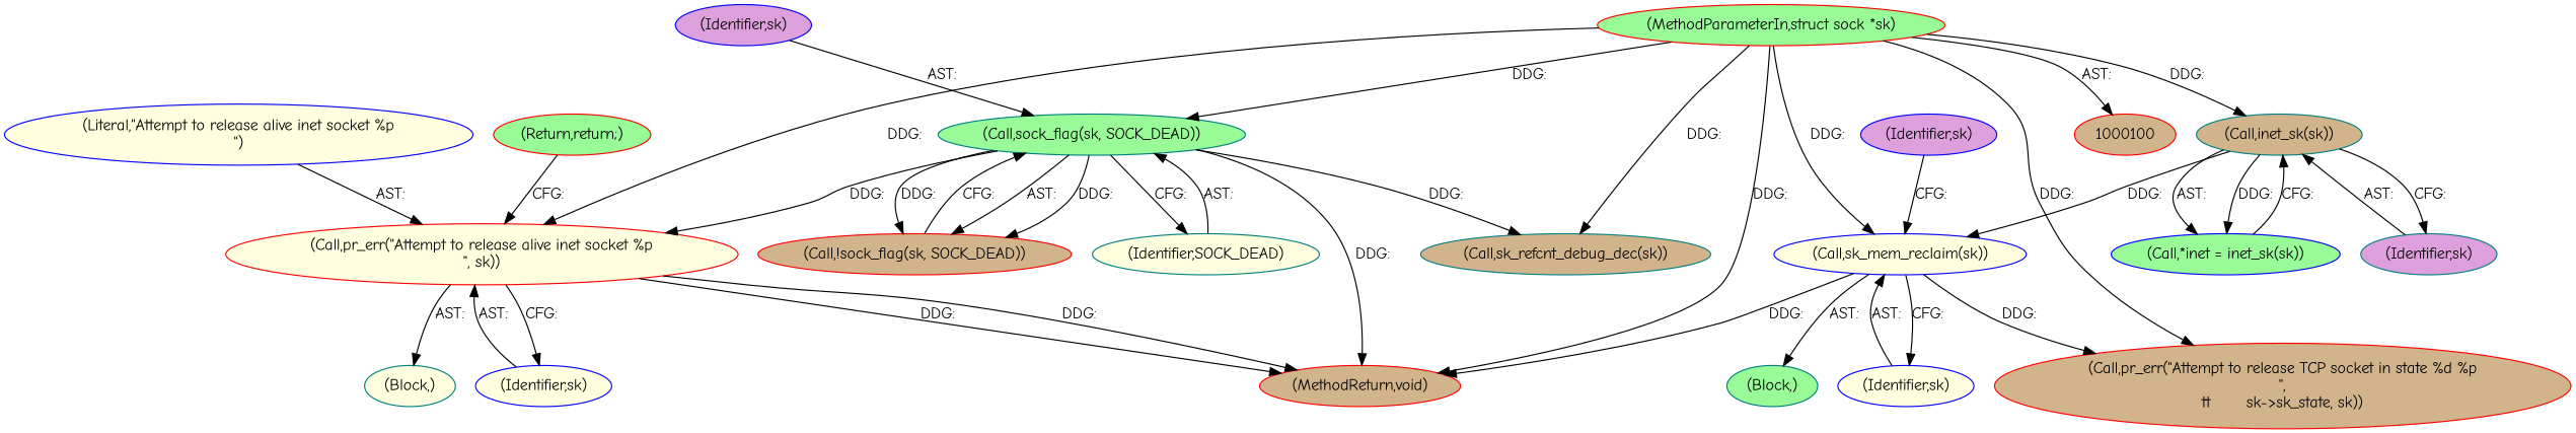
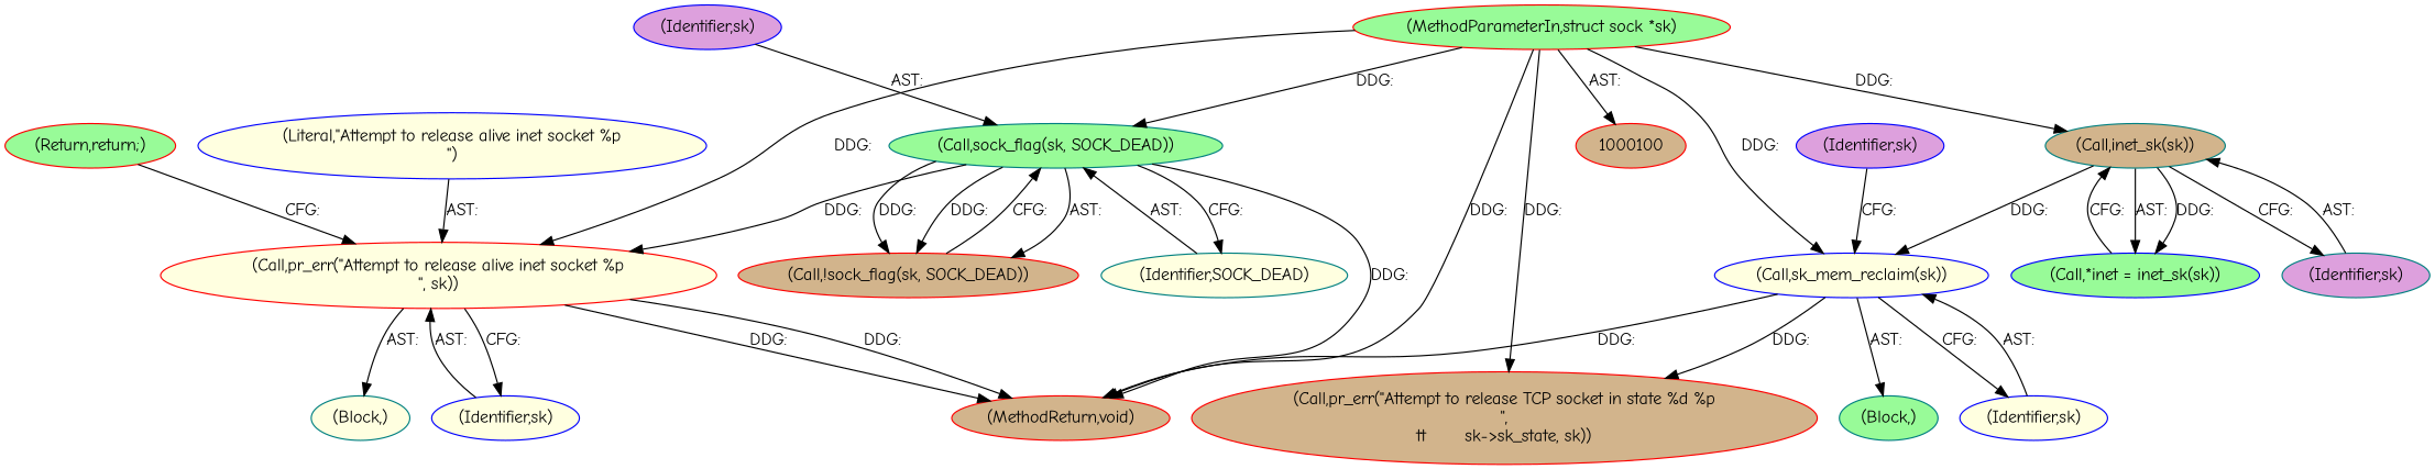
  digraph {
    fontname="Comic Neue"
    node [color=red fillcolor=lightyellow fontname="Comic Neue" style=filled]
    edge [fontname="Comic Neue"]
    n1 [label="(Call,pr_err(\"Attempt to release alive inet socket %p\n\", sk))"]
    n2 [fillcolor=tan label="(MethodReturn,void)"]
    n3 [color=teal label="(Block,)"]
    n4 [color=blue label="(Identifier,sk)"]
    n5 [color=teal fillcolor=palegreen label="(Call,sock_flag(sk, SOCK_DEAD))"]
    n6 [fillcolor=tan label="(Call,!sock_flag(sk, SOCK_DEAD))"]
    n7 [color=teal label="(Identifier,SOCK_DEAD)"]
-   n8 [color=teal fillcolor=tan label="(Call,sk_refcnt_debug_dec(sk))"]
    n9 [color=blue label="(Call,sk_mem_reclaim(sk))"]
    n10 [fillcolor=tan label="(Call,pr_err(\"Attempt to release TCP socket in state %d %p\n\",\n\t\t       sk->sk_state, sk))"]
    n11 [color=teal fillcolor=palegreen label="(Block,)"]
    n12 [color=blue label="(Identifier,sk)"]
    n13 [color=teal fillcolor=tan label="(Call,inet_sk(sk))"]
    n14 [color=teal fillcolor=plum label="(Identifier,sk)"]
    n15 [color=blue fillcolor=palegreen label="(Call,*inet = inet_sk(sk))"]
    n16 [fillcolor=palegreen label="(MethodParameterIn,struct sock *sk)"]
    1000100 [fillcolor=tan]
    n18 [color=blue fillcolor=plum label="(Identifier,sk)"]
    n19 [color=blue fillcolor=plum label="(Identifier,sk)"]
    n20 [color=blue label="(Literal,\"Attempt to release alive inet socket %p\n\")"]
    n21 [fillcolor=palegreen label="(Return,return;)"]
    n1 -> n2 [label="DDG: "]
    n1 -> n2 [label="DDG: "]
    n1 -> n3 [label="AST: "]
    n1 -> n4 [label="CFG: "]
    n4 -> n1 [label="AST: "]
    n5 -> n1 [label="DDG: "]
    n5 -> n2 [label="DDG: "]
    n5 -> n6 [label="AST: "]
    n5 -> n6 [label="DDG: "]
    n5 -> n6 [label="DDG: "]
    n5 -> n7 [label="CFG: "]
-   n5 -> n8 [label="DDG: "]
    n6 -> n5 [label="CFG: "]
    n7 -> n5 [label="AST: "]
    n9 -> n2 [label="DDG: "]
    n9 -> n10 [label="DDG: "]
    n9 -> n11 [label="AST: "]
    n9 -> n12 [label="CFG: "]
    n12 -> n9 [label="AST: "]
    n13 -> n9 [label="DDG: "]
    n13 -> n14 [label="CFG: "]
    n13 -> n15 [label="AST: "]
    n13 -> n15 [label="DDG: "]
    n14 -> n13 [label="AST: "]
    n15 -> n13 [label="CFG: "]
    n16 -> n1 [label="DDG: "]
    n16 -> n2 [label="DDG: "]
    n16 -> n5 [label="DDG: "]
-   n16 -> n8 [label="DDG: "]
    n16 -> n9 [label="DDG: "]
    n16 -> n10 [label="DDG: "]
    n16 -> n13 [label="DDG: "]
    n16 -> 1000100 [label="AST: "]
    n18 -> n9 [label="CFG: "]
    n19 -> n5 [label="AST: "]
    n20 -> n1 [label="AST: "]
    n21 -> n1 [label="CFG: "]
  }
